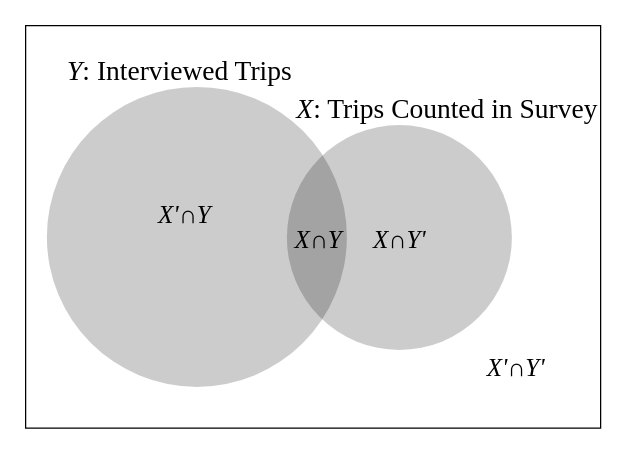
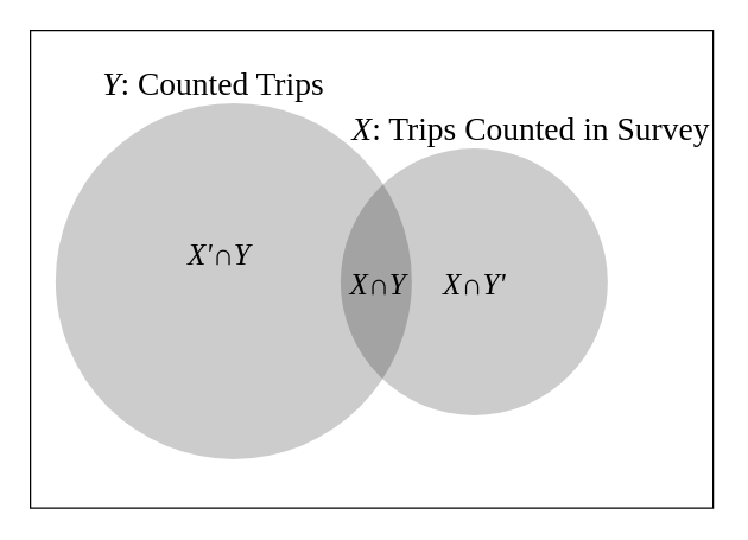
  <mxCell id="0" />
  <mxCell id="1" parent="0" />
  <mxCell id="2" value="" style="rounded=0;whiteSpace=wrap;html=1;" vertex="1" parent="1"><mxGeometry x="20" y="20" width="460" height="322" as="geometry" /></mxCell>
  <mxCell id="3" value="" style="ellipse;whiteSpace=wrap;html=1;aspect=fixed;fillStyle=solid;fillColor=#000000;gradientColor=none;opacity=20;strokeWidth=1;strokeColor=none;" vertex="1" parent="1"><mxGeometry x="229" y="99.5" width="180" height="180" as="geometry" /></mxCell>
  <mxCell id="4" value="" style="ellipse;whiteSpace=wrap;html=1;aspect=fixed;fillStyle=solid;fillColor=#000000;gradientColor=none;opacity=20;strokeWidth=1;strokeColor=none;" vertex="1" parent="1"><mxGeometry x="37" y="69" width="240" height="240" as="geometry" /></mxCell>
  <mxCell id="5" value="&lt;p style=&quot;font-size: 20px;&quot; class=&quot;MsoNormal&quot;&gt;&lt;/p&gt;&lt;p style=&quot;font-size: 20px;&quot;&gt;&lt;span style=&quot;background-color: initial; font-size: 20px;&quot;&gt;&lt;font style=&quot;font-size: 20px;&quot; face=&quot;Times New Roman&quot;&gt;&lt;i style=&quot;font-size: 20px;&quot;&gt;X'&lt;/i&gt;&lt;font style=&quot;font-size: 20px;&quot;&gt;∩&lt;/font&gt;&lt;/font&gt;&lt;/span&gt;&lt;font style=&quot;font-size: 20px;&quot; face=&quot;Times New Roman&quot;&gt;&lt;i style=&quot;font-size: 20px;&quot;&gt;Y&lt;/i&gt;&lt;/font&gt;&lt;/p&gt;" style="text;html=1;align=center;verticalAlign=middle;whiteSpace=wrap;rounded=0;fontSize=20;" vertex="1" parent="1"><mxGeometry x="105.5" y="157" width="83" height="25" as="geometry" /></mxCell>
  <mxCell id="6" value="&lt;p style=&quot;font-size: 22px;&quot; class=&quot;MsoNormal&quot;&gt;&lt;/p&gt;&lt;p style=&quot;font-size: 22px;&quot;&gt;&lt;span style=&quot;background-color: initial; font-size: 22px;&quot;&gt;&lt;font style=&quot;font-size: 22px;&quot; face=&quot;Times New Roman&quot;&gt;&lt;i style=&quot;font-size: 22px;&quot;&gt;X&lt;/i&gt;&lt;span style=&quot;font-size: 22px;&quot;&gt;: Trips Counted in Survey&lt;/span&gt;&lt;/font&gt;&lt;/span&gt;&lt;/p&gt;" style="text;html=1;align=center;verticalAlign=middle;whiteSpace=wrap;rounded=0;fontSize=22;" vertex="1" parent="1"><mxGeometry x="233" y="74" width="249" height="25" as="geometry" /></mxCell>
- <mxCell id="7" value="&lt;p style=&quot;font-size: 22px;&quot; class=&quot;MsoNormal&quot;&gt;&lt;/p&gt;&lt;p style=&quot;font-size: 22px;&quot;&gt;&lt;span style=&quot;background-color: initial; font-size: 22px;&quot;&gt;&lt;font style=&quot;font-size: 22px;&quot; face=&quot;Times New Roman&quot;&gt;&lt;i style=&quot;font-size: 22px;&quot;&gt;Y&lt;/i&gt;&lt;span style=&quot;font-size: 22px;&quot;&gt;: Interviewed Trips&lt;/span&gt;&lt;/font&gt;&lt;/span&gt;&lt;/p&gt;" style="text;html=1;align=center;verticalAlign=middle;whiteSpace=wrap;rounded=0;fontSize=22;" vertex="1" parent="1"><mxGeometry x="49" y="44" width="189" height="25" as="geometry" /></mxCell>
+ <mxCell id="7" value="&lt;p style=&quot;font-size: 22px;&quot; class=&quot;MsoNormal&quot;&gt;&lt;/p&gt;&lt;p style=&quot;font-size: 22px;&quot;&gt;&lt;span style=&quot;background-color: initial; font-size: 22px;&quot;&gt;&lt;font style=&quot;font-size: 22px;&quot; face=&quot;Times New Roman&quot;&gt;&lt;i style=&quot;font-size: 22px;&quot;&gt;Y&lt;/i&gt;&lt;span style=&quot;font-size: 22px;&quot;&gt;: Counted Trips&lt;/span&gt;&lt;/font&gt;&lt;/span&gt;&lt;/p&gt;" style="text;html=1;align=center;verticalAlign=middle;whiteSpace=wrap;rounded=0;fontSize=22;" vertex="1" parent="1"><mxGeometry x="49" y="44" width="189" height="25" as="geometry" /></mxCell>
  <mxCell id="8" value="&lt;p style=&quot;font-size: 20px;&quot; class=&quot;MsoNormal&quot;&gt;&lt;/p&gt;&lt;p style=&quot;font-size: 20px;&quot;&gt;&lt;span style=&quot;background-color: initial; font-size: 20px;&quot;&gt;&lt;font style=&quot;font-size: 20px;&quot; face=&quot;Times New Roman&quot;&gt;&lt;i style=&quot;font-size: 20px;&quot;&gt;X&lt;/i&gt;&lt;font style=&quot;font-size: 20px;&quot;&gt;∩&lt;/font&gt;&lt;/font&gt;&lt;/span&gt;&lt;font style=&quot;font-size: 20px;&quot; face=&quot;Times New Roman&quot;&gt;&lt;i style=&quot;font-size: 20px;&quot;&gt;Y&lt;/i&gt;&lt;/font&gt;&lt;/p&gt;" style="text;html=1;align=center;verticalAlign=middle;whiteSpace=wrap;rounded=0;fontSize=20;" vertex="1" parent="1"><mxGeometry x="213" y="177" width="83" height="25" as="geometry" /></mxCell>
  <mxCell id="9" value="&lt;p style=&quot;font-size: 20px;&quot; class=&quot;MsoNormal&quot;&gt;&lt;/p&gt;&lt;p style=&quot;font-size: 20px;&quot;&gt;&lt;span style=&quot;background-color: initial; font-size: 20px;&quot;&gt;&lt;font style=&quot;font-size: 20px;&quot; face=&quot;Times New Roman&quot;&gt;&lt;i style=&quot;font-size: 20px;&quot;&gt;X&lt;/i&gt;&lt;font style=&quot;font-size: 20px;&quot;&gt;∩&lt;/font&gt;&lt;/font&gt;&lt;/span&gt;&lt;font style=&quot;font-size: 20px;&quot; face=&quot;Times New Roman&quot;&gt;&lt;i style=&quot;font-size: 20px;&quot;&gt;Y'&lt;/i&gt;&lt;/font&gt;&lt;/p&gt;" style="text;html=1;align=center;verticalAlign=middle;whiteSpace=wrap;rounded=0;fontSize=20;" vertex="1" parent="1"><mxGeometry x="277.5" y="177" width="83" height="25" as="geometry" /></mxCell>
- <mxCell id="10" value="&lt;p style=&quot;font-size: 20px;&quot; class=&quot;MsoNormal&quot;&gt;&lt;/p&gt;&lt;p style=&quot;font-size: 20px;&quot;&gt;&lt;span style=&quot;background-color: initial; font-size: 20px;&quot;&gt;&lt;font style=&quot;font-size: 20px;&quot; face=&quot;Times New Roman&quot;&gt;&lt;i style=&quot;font-size: 20px;&quot;&gt;X'&lt;/i&gt;&lt;font style=&quot;font-size: 20px;&quot;&gt;∩&lt;/font&gt;&lt;/font&gt;&lt;/span&gt;&lt;font style=&quot;font-size: 20px;&quot; face=&quot;Times New Roman&quot;&gt;&lt;i style=&quot;font-size: 20px;&quot;&gt;Y'&lt;/i&gt;&lt;/font&gt;&lt;/p&gt;" style="text;html=1;align=center;verticalAlign=middle;whiteSpace=wrap;rounded=0;fontSize=20;" vertex="1" parent="1"><mxGeometry x="380" y="280" width="65" height="25" as="geometry" /></mxCell>
